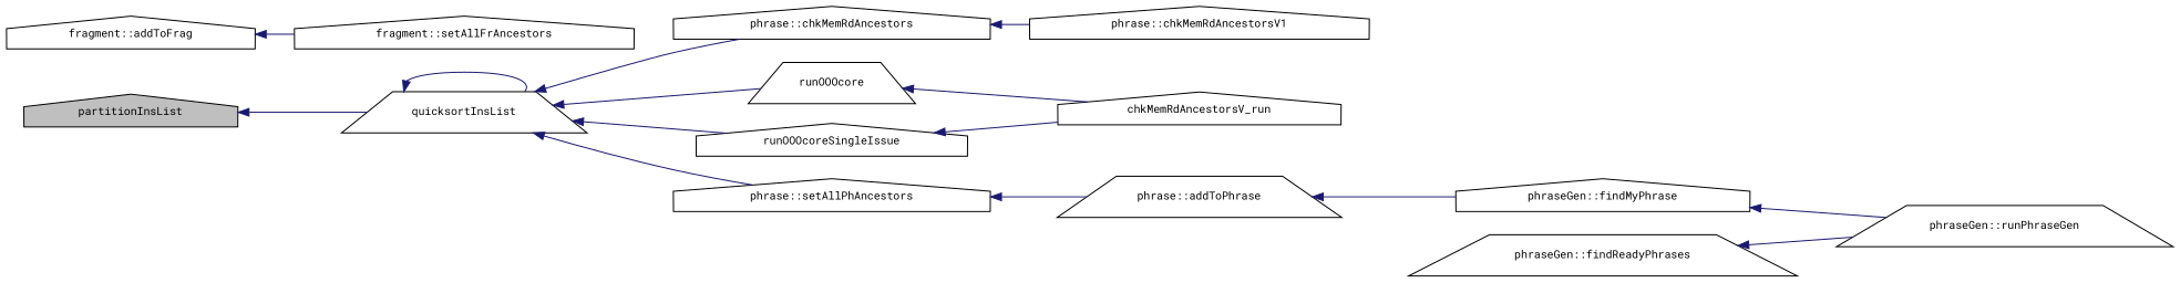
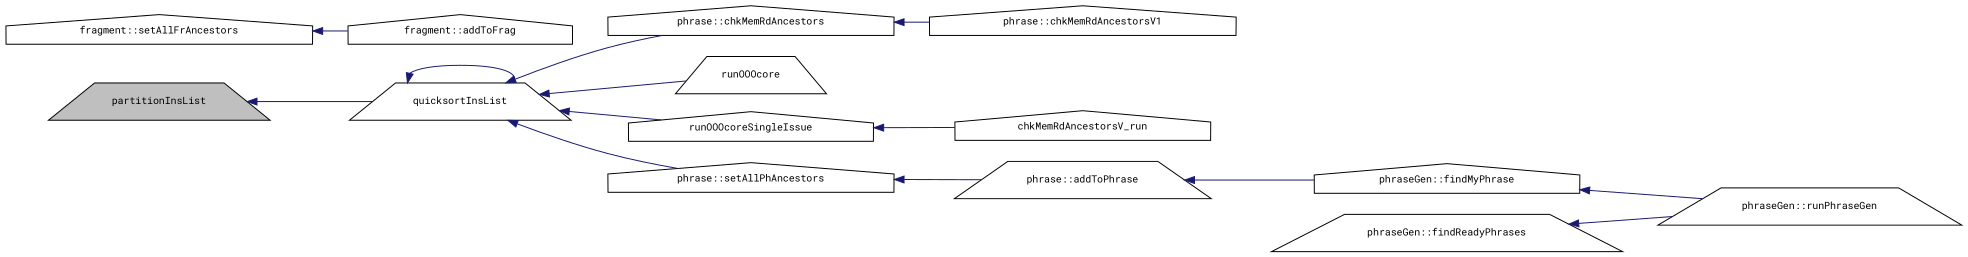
  digraph {
    fontname="Roboto Mono"
    rankdir=LR
    node [color=black fillcolor=white fontname="Roboto Mono" fontsize=10 shape=house style=filled]
    edge [color=midnightblue dir=back fontname="Roboto Mono" fontsize=10 labelfontname=Helvetica labelfontsize=10 style=solid]
-   n1 [fillcolor=grey75 fontcolor=black height=0.2 label=partitionInsList width=0.4]
+   n1 [fillcolor=grey75 fontcolor=black height=0.2 label=partitionInsList shape=trapezium width=0.4]
    n2 [height=0.2 label=quicksortInsList shape=trapezium width=0.4]
    n3 [height=0.2 label="phrase::chkMemRdAncestors" width=0.4]
    n4 [height=0.2 label=runOOOcore shape=trapezium width=0.4]
    n5 [height=0.2 label=runOOOcoreSingleIssue width=0.4]
    n6 [height=0.2 label="phrase::setAllPhAncestors" width=0.4]
    n7 [height=0.2 label="phrase::chkMemRdAncestorsV1" width=0.4]
    n8 [height=0.2 label=chkMemRdAncestorsV_run width=0.4]
    n9 [height=0.2 label="fragment::setAllFrAncestors" width=0.4]
    n10 [height=0.2 label="fragment::addToFrag" width=0.4]
    n11 [height=0.2 label="phrase::addToPhrase" shape=trapezium width=0.4]
    n12 [height=0.2 label="phraseGen::findReadyPhrases" shape=trapezium width=0.4]
    n13 [height=0.2 label="phraseGen::runPhraseGen" shape=trapezium width=0.4]
    n14 [height=0.2 label="phraseGen::findMyPhrase" width=0.4]
    n1 -> n2
    n2 -> n2
    n2 -> n3
    n2 -> n4
    n2 -> n5
    n2 -> n6
    n3 -> n7
-   n4 -> n8
    n5 -> n8
    n6 -> n11
-   n10 -> n9
+   n9 -> n10
    n11 -> n14
    n12 -> n13
    n14 -> n13
  }
